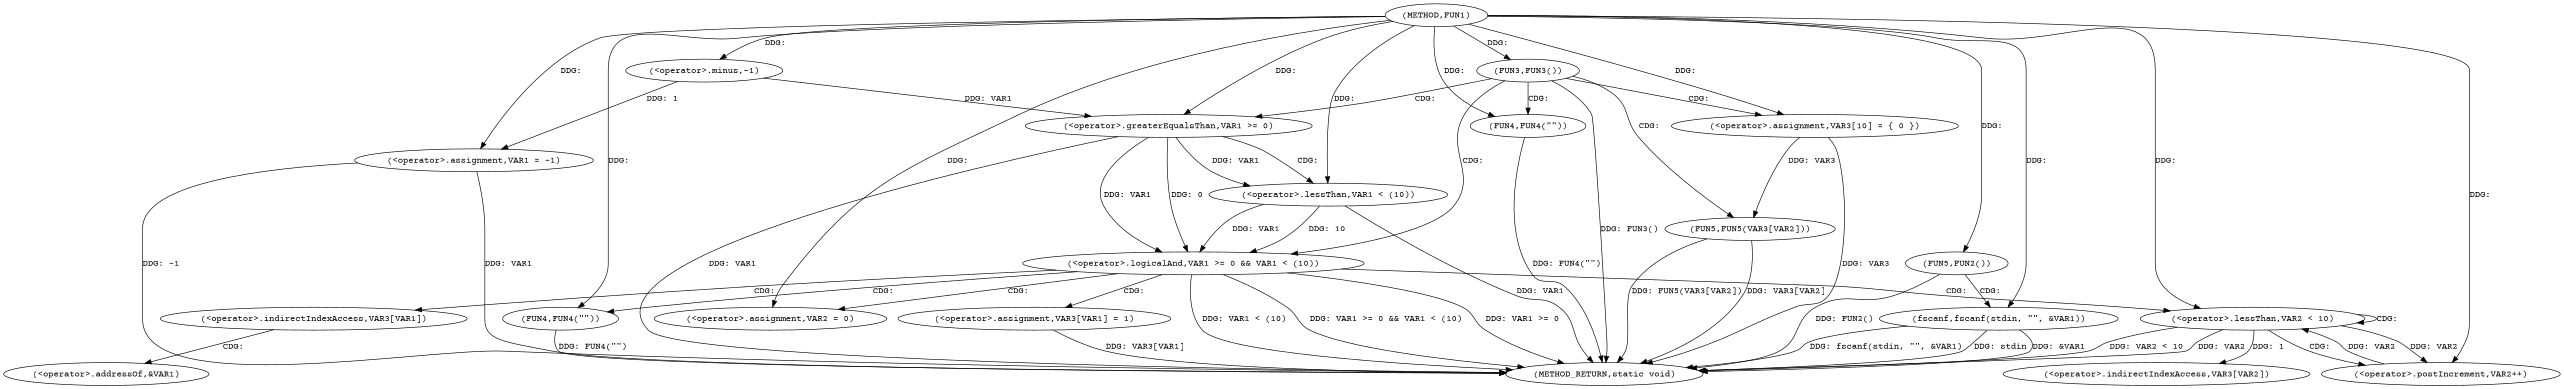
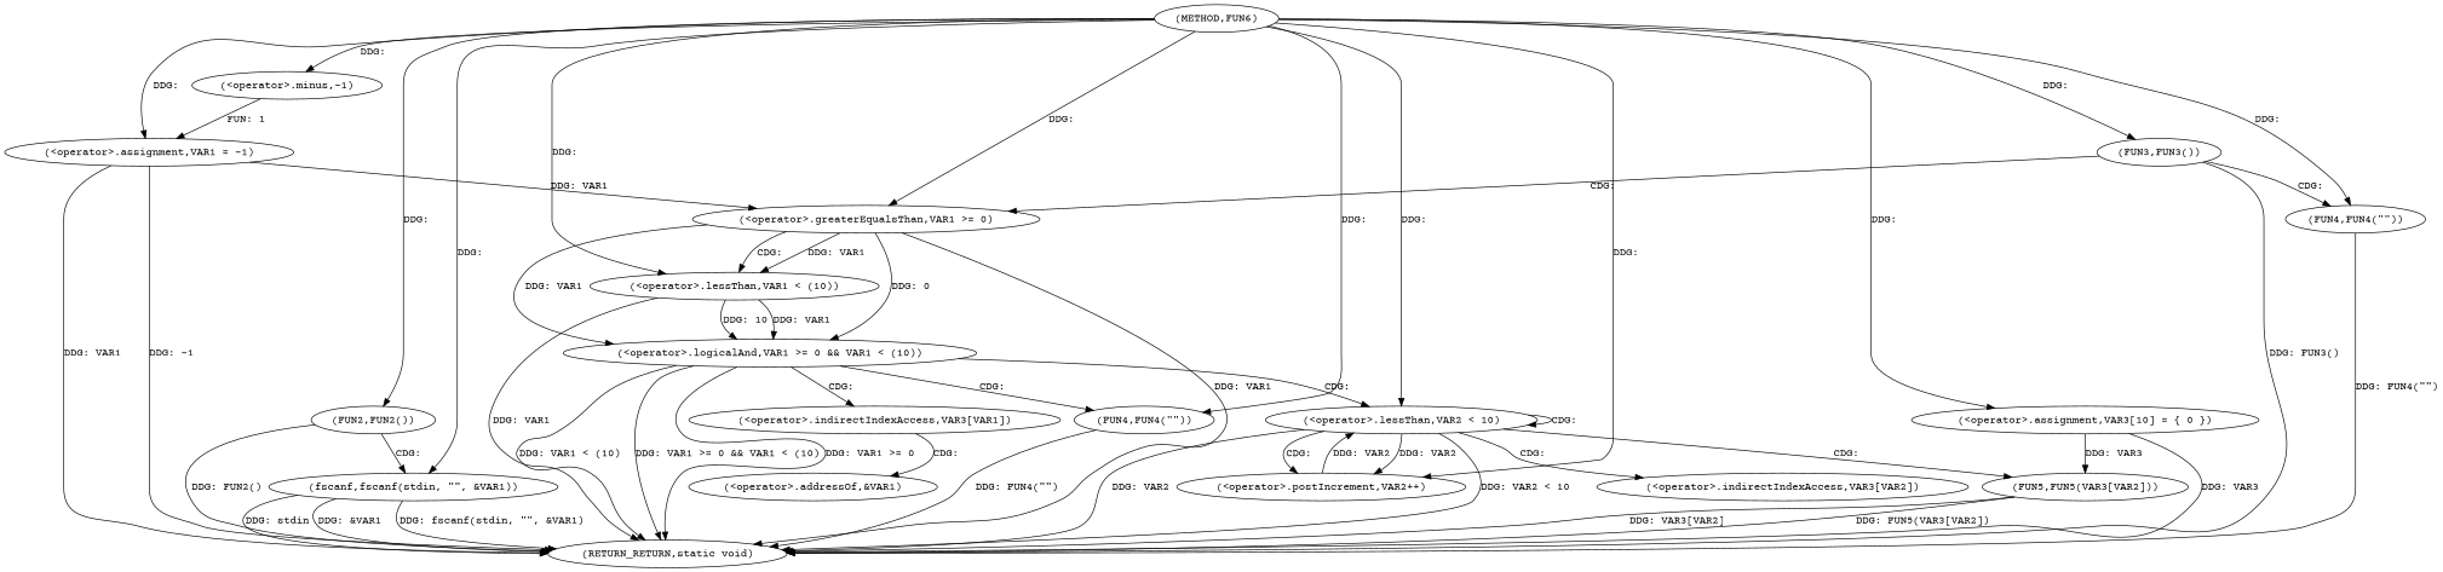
  digraph {
    fontname="Courier Prime"
    node [fontname="Courier Prime"]
    edge [fontname="Courier Prime"]
-   n1 [label="(METHOD,FUN1)"]
+   n1 [label="(METHOD,FUN6)"]
    n2 [label="(<operator>.assignment,VAR1 = -1)"]
    n3 [label="(<operator>.minus,-1)"]
-   n4 [label="(FUN5,FUN2())"]
+   n4 [label="(FUN2,FUN2())"]
    n5 [label="(fscanf,fscanf(stdin, \"\", &VAR1))"]
    n6 [label="(FUN3,FUN3())"]
    n7 [label="(FUN4,FUN4(\"\"))"]
    n8 [label="(<operator>.assignment,VAR3[10] = { 0 })"]
    n9 [label="(<operator>.greaterEqualsThan,VAR1 >= 0)"]
    n10 [label="(<operator>.lessThan,VAR1 < (10))"]
-   n11 [label="(<operator>.assignment,VAR2 = 0)"]
    n12 [label="(<operator>.lessThan,VAR2 < 10)"]
    n13 [label="(<operator>.postIncrement,VAR2++)"]
    n14 [label="(FUN4,FUN4(\"\"))"]
-   n15 [label="(METHOD_RETURN,static void)"]
+   n15 [label="(RETURN_RETURN,static void)"]
    n16 [label="(<operator>.logicalAnd,VAR1 >= 0 && VAR1 < (10))"]
    n17 [label="(FUN5,FUN5(VAR3[VAR2]))"]
-   n18 [label="(<operator>.assignment,VAR3[VAR1] = 1)"]
    n19 [label="(<operator>.indirectIndexAccess,VAR3[VAR2])"]
    n20 [label="(<operator>.addressOf,&VAR1)"]
    n21 [label="(<operator>.indirectIndexAccess,VAR3[VAR1])"]
    n1 -> n2 [label="DDG: "]
    n1 -> n3 [label="DDG: "]
    n1 -> n4 [label="DDG: "]
    n1 -> n5 [label="DDG: "]
    n1 -> n6 [label="DDG: "]
    n1 -> n7 [label="DDG: "]
    n1 -> n8 [label="DDG: "]
    n1 -> n9 [label="DDG: "]
    n1 -> n10 [label="DDG: "]
-   n1 -> n11 [label="DDG: "]
    n1 -> n12 [label="DDG: "]
    n1 -> n13 [label="DDG: "]
    n1 -> n14 [label="DDG: "]
-   n3 -> n9 [label="DDG: VAR1"]
+   n2 -> n9 [label="DDG: VAR1"]
    n2 -> n15 [label="DDG: VAR1"]
    n2 -> n15 [label="DDG: -1"]
-   n3 -> n2 [label="DDG: 1"]
+   n3 -> n2 [label="FUN: 1"]
    n4 -> n5 [label="CDG: "]
    n4 -> n15 [label="DDG: FUN2()"]
    n5 -> n15 [label="DDG: &VAR1"]
    n5 -> n15 [label="DDG: fscanf(stdin, \"\", &VAR1)"]
    n5 -> n15 [label="DDG: stdin"]
    n6 -> n7 [label="CDG: "]
-   n6 -> n8 [label="CDG: "]
    n6 -> n9 [label="CDG: "]
    n6 -> n15 [label="DDG: FUN3()"]
-   n6 -> n16 [label="CDG: "]
    n7 -> n15 [label="DDG: FUN4(\"\")"]
    n8 -> n15 [label="DDG: VAR3"]
    n8 -> n17 [label="DDG: VAR3"]
    n9 -> n10 [label="DDG: VAR1"]
    n9 -> n10 [label="CDG: "]
    n9 -> n15 [label="DDG: VAR1"]
    n9 -> n16 [label="DDG: VAR1"]
    n9 -> n16 [label="DDG: 0"]
    n10 -> n15 [label="DDG: VAR1"]
    n10 -> n16 [label="DDG: VAR1"]
    n10 -> n16 [label="DDG: 10"]
    n12 -> n12 [label="CDG: "]
    n12 -> n13 [label="DDG: VAR2"]
    n12 -> n13 [label="CDG: "]
    n12 -> n15 [label="DDG: VAR2"]
    n12 -> n15 [label="DDG: VAR2 < 10"]
-   n6 -> n17 [label="CDG: "]
-   n12 -> n19 [label="DDG: 1"]
+   n12 -> n17 [label="CDG: "]
+   n12 -> n19 [label="CDG: "]
    n13 -> n12 [label="DDG: VAR2"]
    n14 -> n15 [label="DDG: FUN4(\"\")"]
-   n16 -> n11 [label="CDG: "]
    n16 -> n12 [label="CDG: "]
    n16 -> n14 [label="CDG: "]
    n16 -> n15 [label="DDG: VAR1 < (10)"]
    n16 -> n15 [label="DDG: VAR1 >= 0 && VAR1 < (10)"]
    n16 -> n15 [label="DDG: VAR1 >= 0"]
-   n16 -> n18 [label="CDG: "]
    n16 -> n21 [label="CDG: "]
    n17 -> n15 [label="DDG: FUN5(VAR3[VAR2])"]
    n17 -> n15 [label="DDG: VAR3[VAR2]"]
-   n18 -> n15 [label="DDG: VAR3[VAR1]"]
    n21 -> n20 [label="CDG: "]
  }
